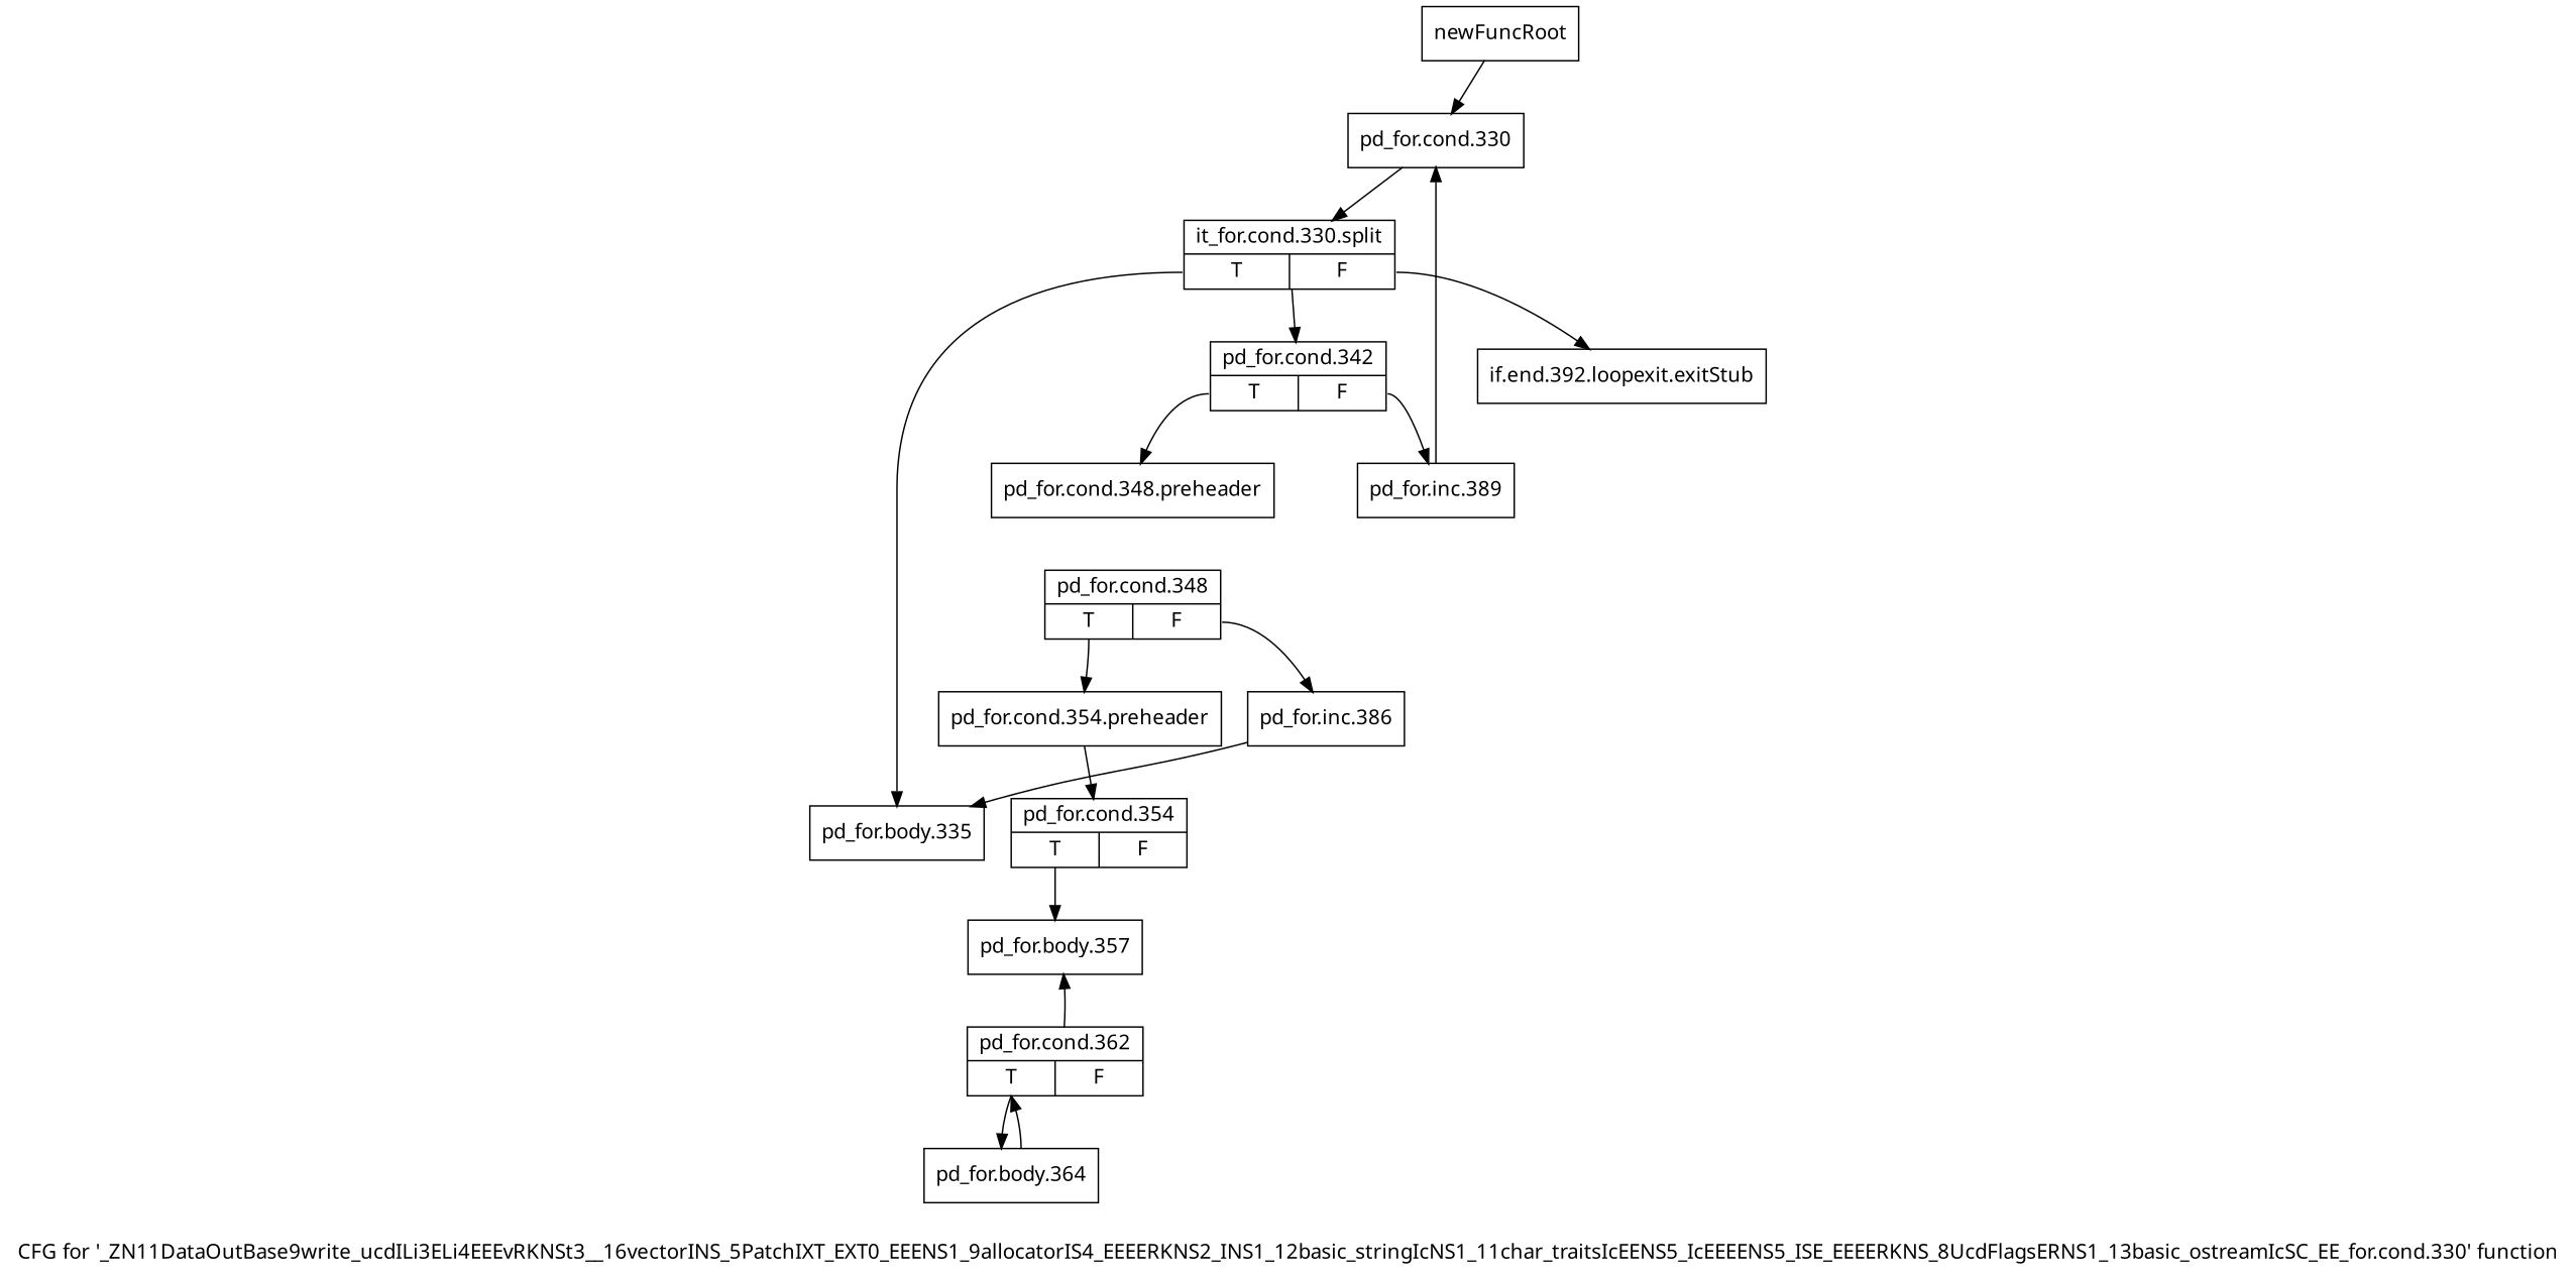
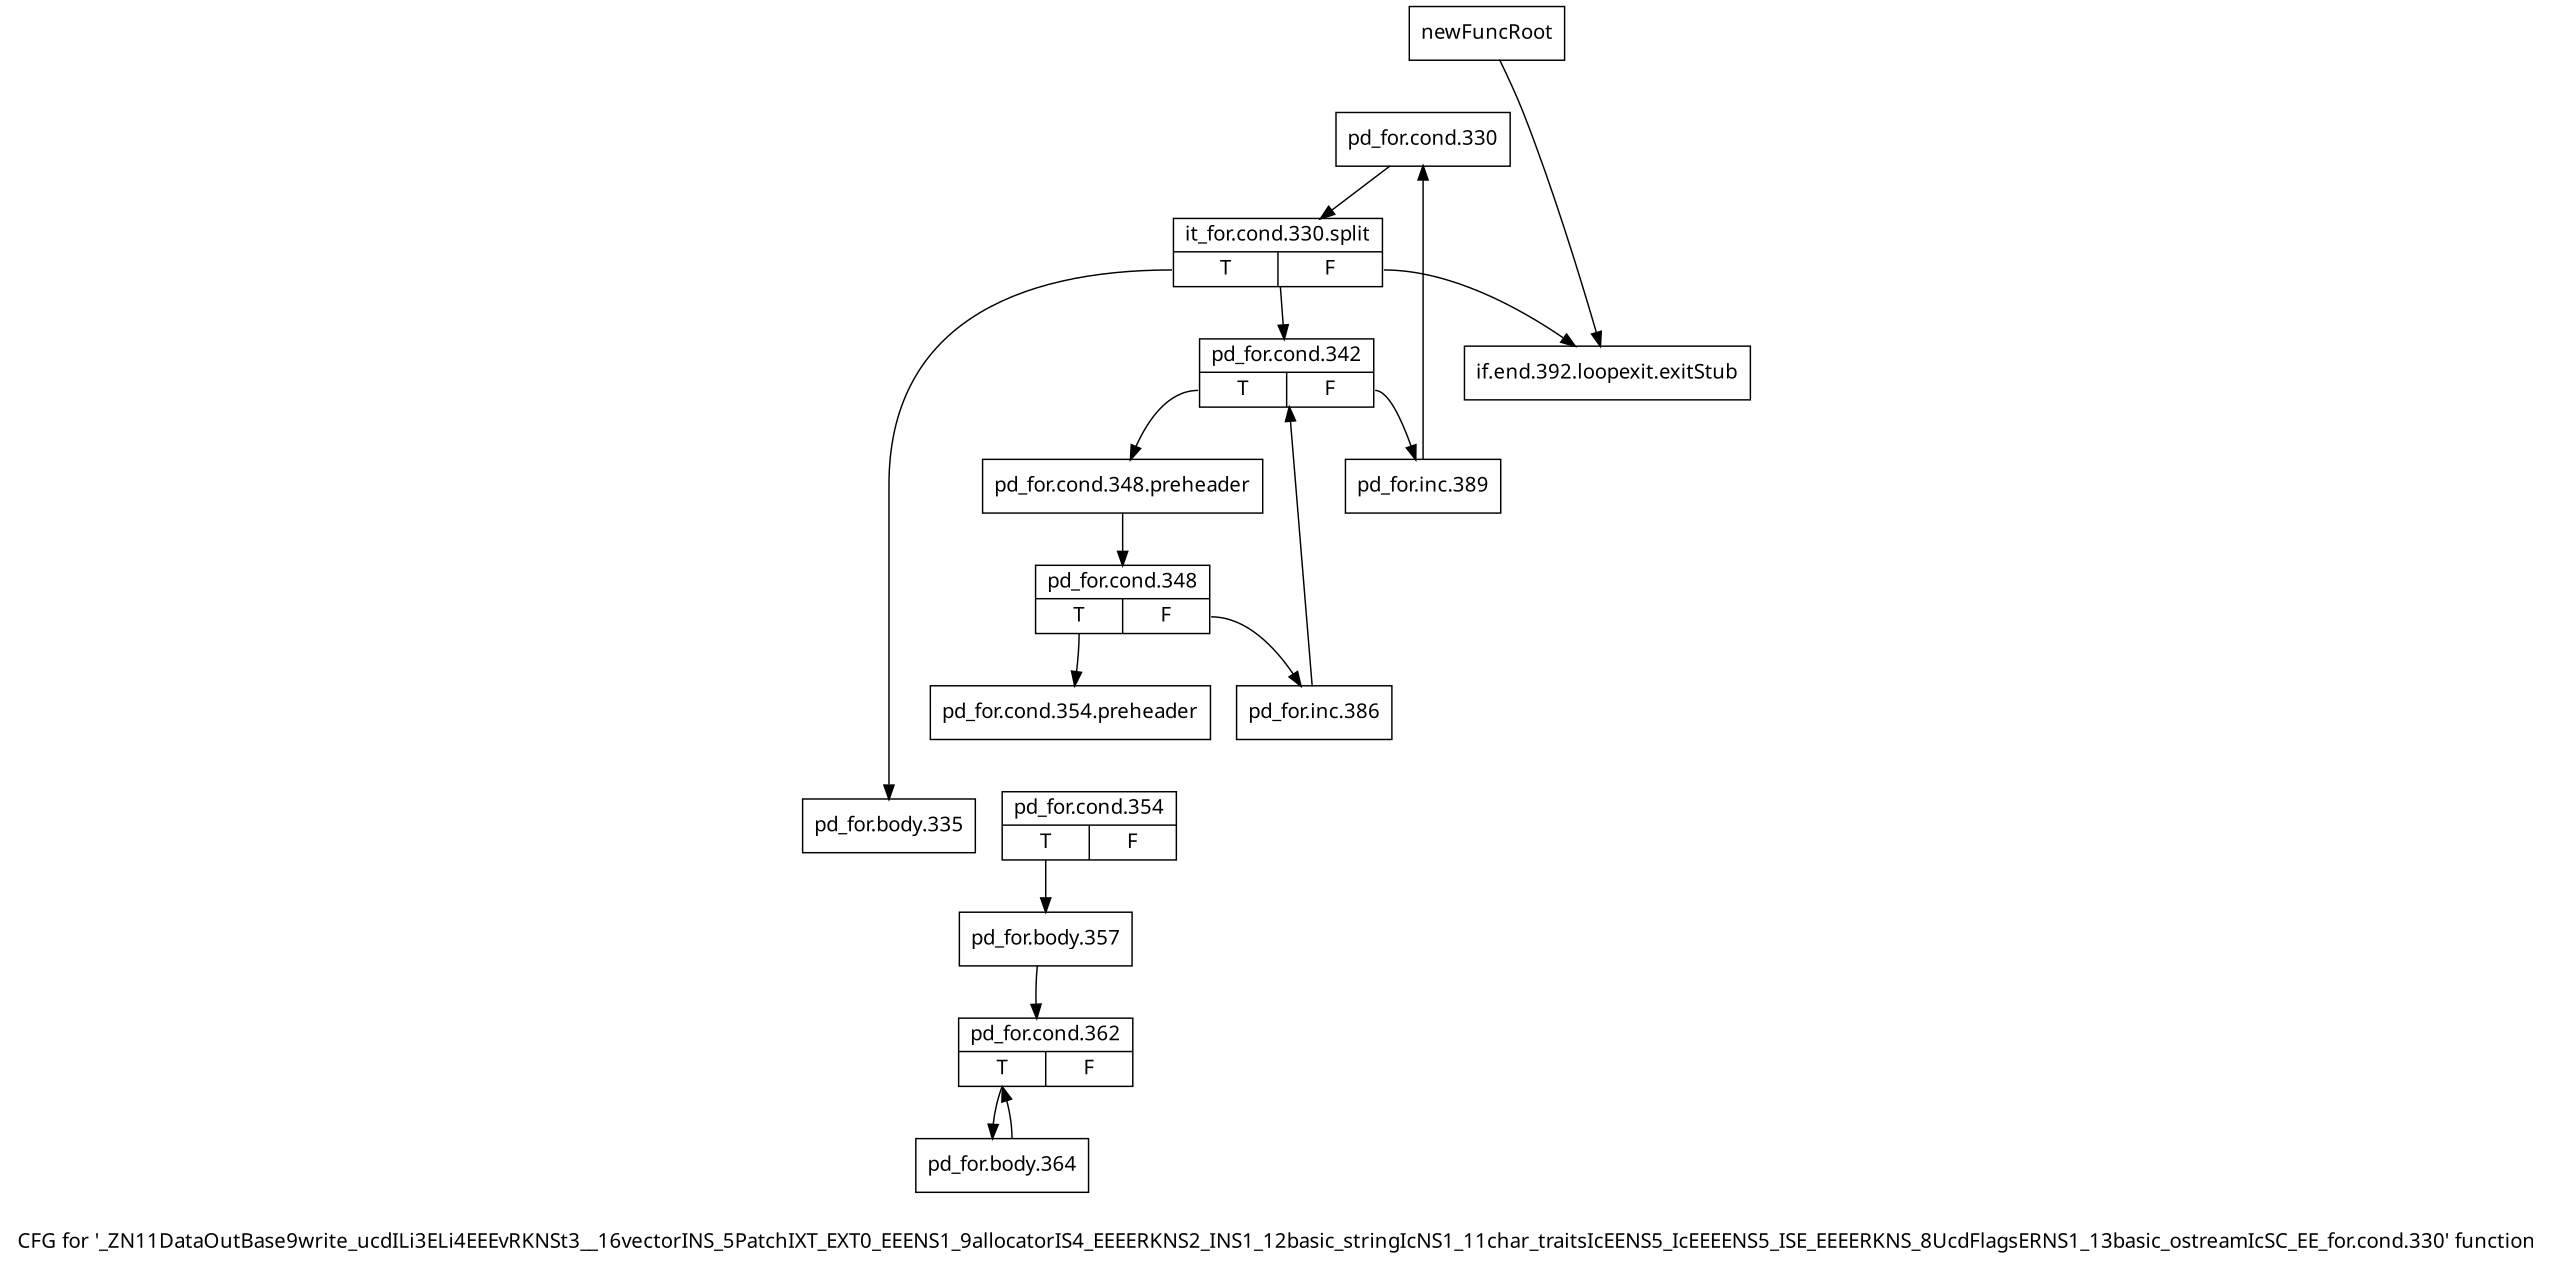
  digraph {
    fontname="Noto Sans"
    label="CFG for '_ZN11DataOutBase9write_ucdILi3ELi4EEEvRKNSt3__16vectorINS_5PatchIXT_EXT0_EEENS1_9allocatorIS4_EEEERKNS2_INS1_12basic_stringIcNS1_11char_traitsIcEENS5_IcEEEENS5_ISE_EEEERKNS_8UcdFlagsERNS1_13basic_ostreamIcSC_EE_for.cond.330' function"
    node [fontname="Noto Sans" shape=record]
    edge [fontname="Noto Sans"]
    n1 [label="{newFuncRoot}"]
    n2 [label="{pd_for.cond.330}"]
    n3 [label="{it_for.cond.330.split|{<s0>T|<s1>F}}"]
    n4 [label="{if.end.392.loopexit.exitStub}"]
    n5 [label="{pd_for.body.335}"]
    n6 [label="{pd_for.cond.342|{<s0>T|<s1>F}}"]
    n7 [label="{pd_for.cond.348.preheader}"]
    n8 [label="{pd_for.inc.389}"]
    n9 [label="{pd_for.cond.348|{<s0>T|<s1>F}}"]
    n10 [label="{pd_for.cond.354.preheader}"]
    n11 [label="{pd_for.inc.386}"]
    n12 [label="{pd_for.cond.354|{<s0>T|<s1>F}}"]
    n13 [label="{pd_for.body.357}"]
    n14 [label="{pd_for.cond.362|{<s0>T|<s1>F}}"]
    n15 [label="{pd_for.body.364}"]
-   n1 -> n2
+   n1 -> n4
    n2 -> n3
    n3 -> n4 [tailport=s1]
    n3 -> n5 [tailport=s0]
    n3 -> n6
    n6 -> n7 [tailport=s0]
    n6 -> n8 [tailport=s1]
+   n7 -> n9
    n8 -> n2
    n9 -> n10 [tailport=s0]
    n9 -> n11 [tailport=s1]
-   n10 -> n12
-   n11 -> n5
+   n11 -> n6
    n12 -> n13 [tailport=s0]
-   n14 -> n13
+   n13 -> n14
    n14 -> n15 [tailport=s0]
    n15 -> n14
  }
